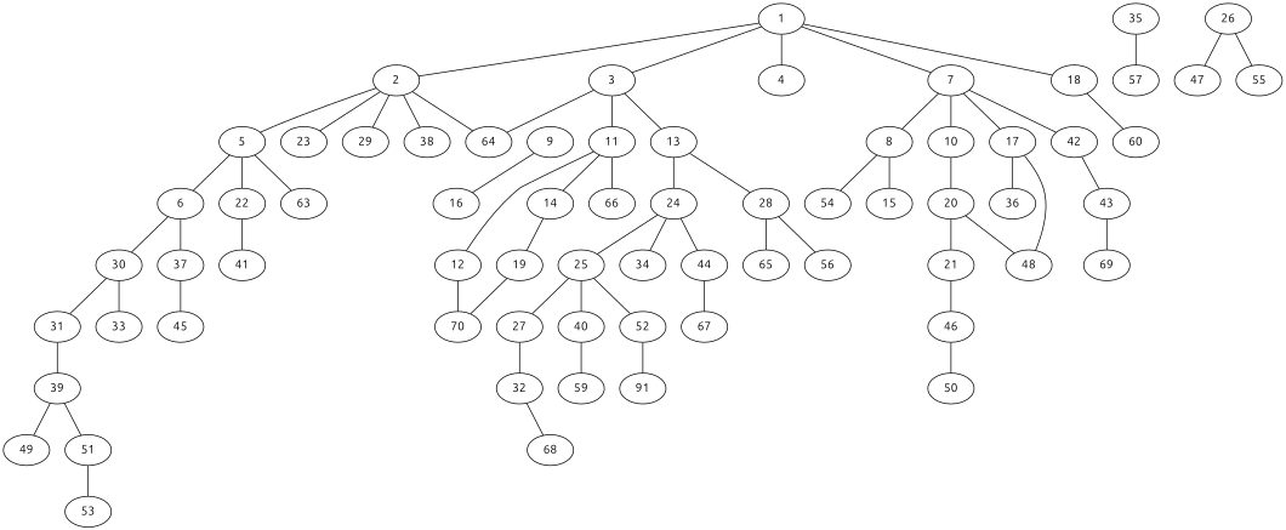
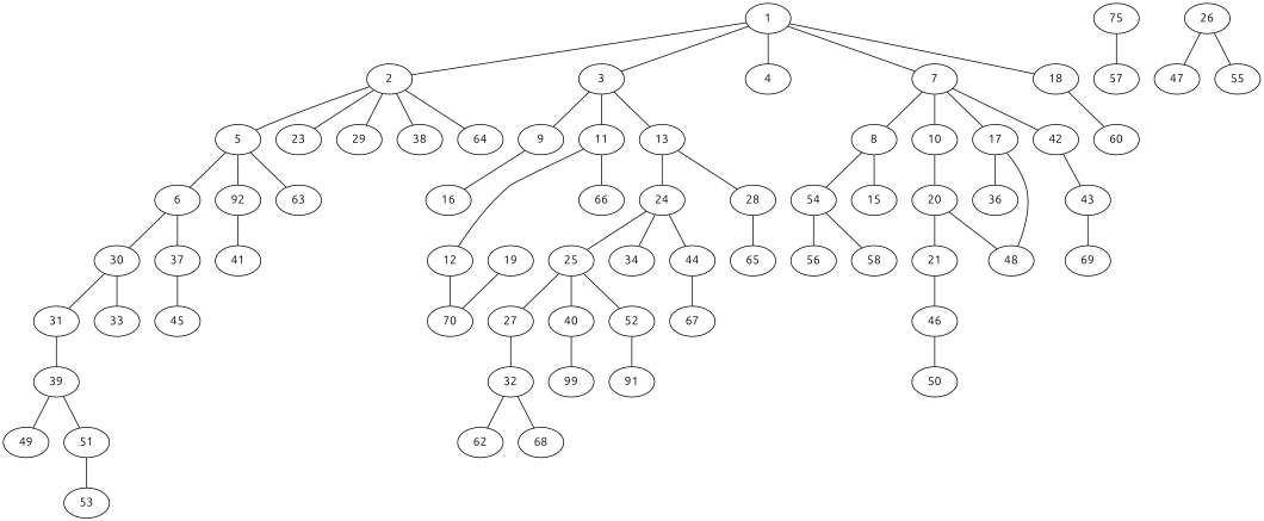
  graph {
    fontname=Ubuntu
    node [fontname=Ubuntu]
    edge [fontname=Ubuntu]
    1
    2
    3
    4
    7
    18
    5
    23
    29
    38
    64
    9
    11
    13
    8
    10
    17
    42
    60
    6
-   22
+   22 [label=92]
    63
    16
    12
-   14
    66
    24
    28
    54
    15
    20
    36
    48
    43
    56
+   58
    30
    37
    41
    70
    19
    25
    34
    44
    65
    31
    33
    45
    39
    21
-   35
+   35 [label=75]
    57
    69
    46
    27
    40
    52
    67
    26
    47
    55
    50
    32
-   59
+   59 [label=99]
    n65 [label=91]
+   62
    68
    49
    51
    53
    1 -- 2
    1 -- 3
    1 -- 4
    1 -- 7
    1 -- 18
    2 -- 5
    2 -- 23
    2 -- 29
    2 -- 38
    2 -- 64
-   3 -- 64
+   3 -- 9
    3 -- 11
    3 -- 13
    7 -- 8
    7 -- 10
    7 -- 17
    7 -- 42
    18 -- 60
    5 -- 6
    5 -- 22
    5 -- 63
    9 -- 16
    11 -- 12
-   11 -- 14
    11 -- 66
    13 -- 24
    13 -- 28
    8 -- 54
    8 -- 15
    10 -- 20
    17 -- 36
    17 -- 48
    42 -- 43
    6 -- 30
    6 -- 37
    22 -- 41
    12 -- 70
-   14 -- 19
    24 -- 25
    24 -- 34
    24 -- 44
    28 -- 65
-   28 -- 56
+   54 -- 56
+   54 -- 58
    20 -- 48
    20 -- 21
    43 -- 69
    30 -- 31
    30 -- 33
    37 -- 45
    19 -- 70
    25 -- 27
    25 -- 40
    25 -- 52
    44 -- 67
    31 -- 39
    39 -- 49
    39 -- 51
    21 -- 46
    35 -- 57
    46 -- 50
    27 -- 32
    40 -- 59
    52 -- n65
    26 -- 47
    26 -- 55
+   32 -- 62
    32 -- 68
    51 -- 53
  }
